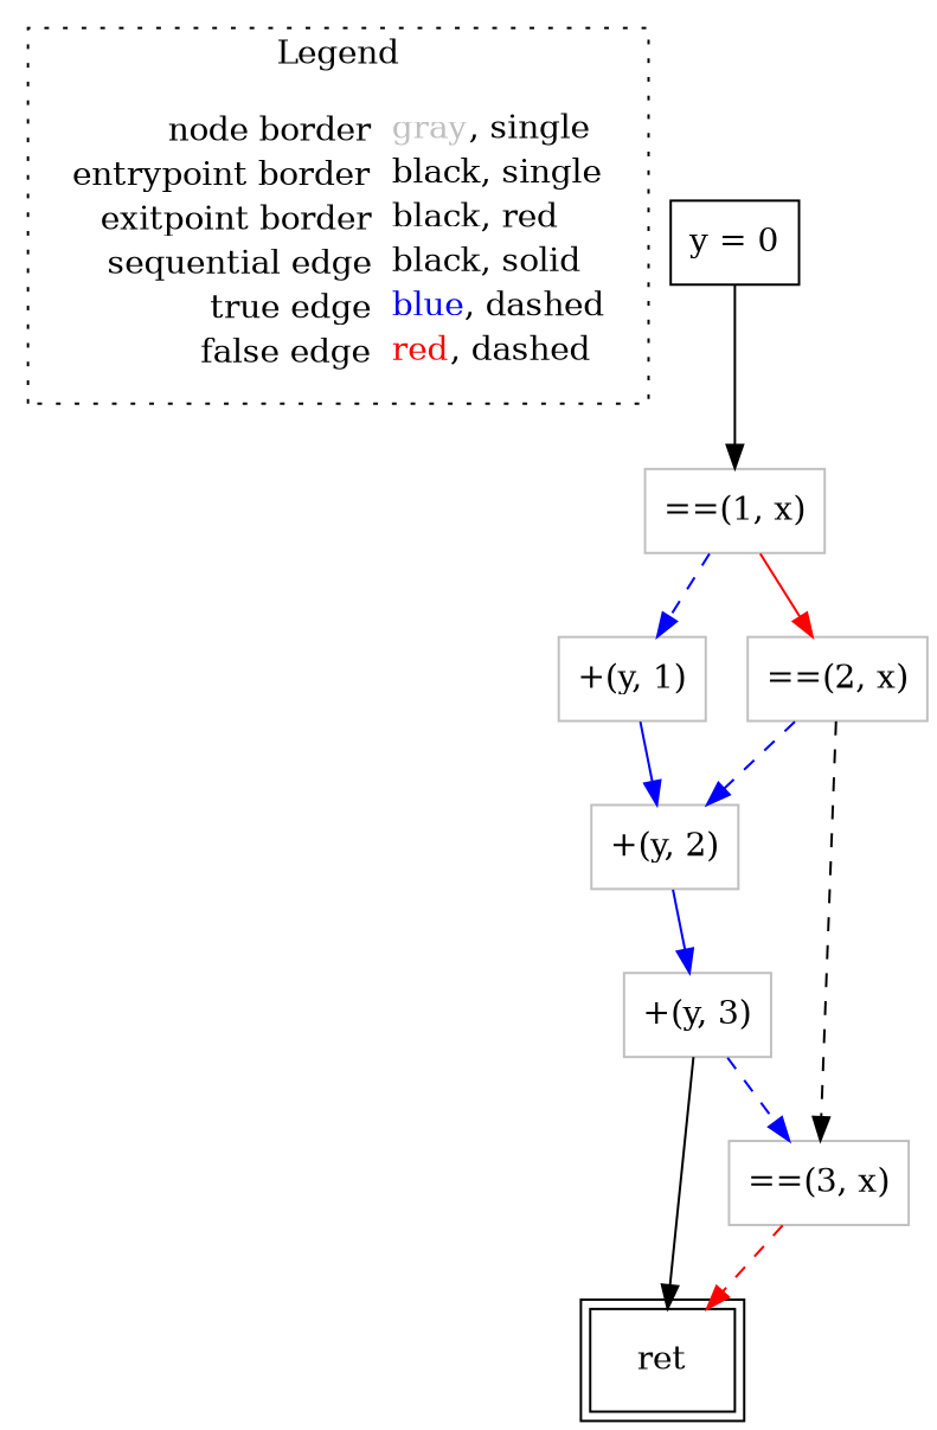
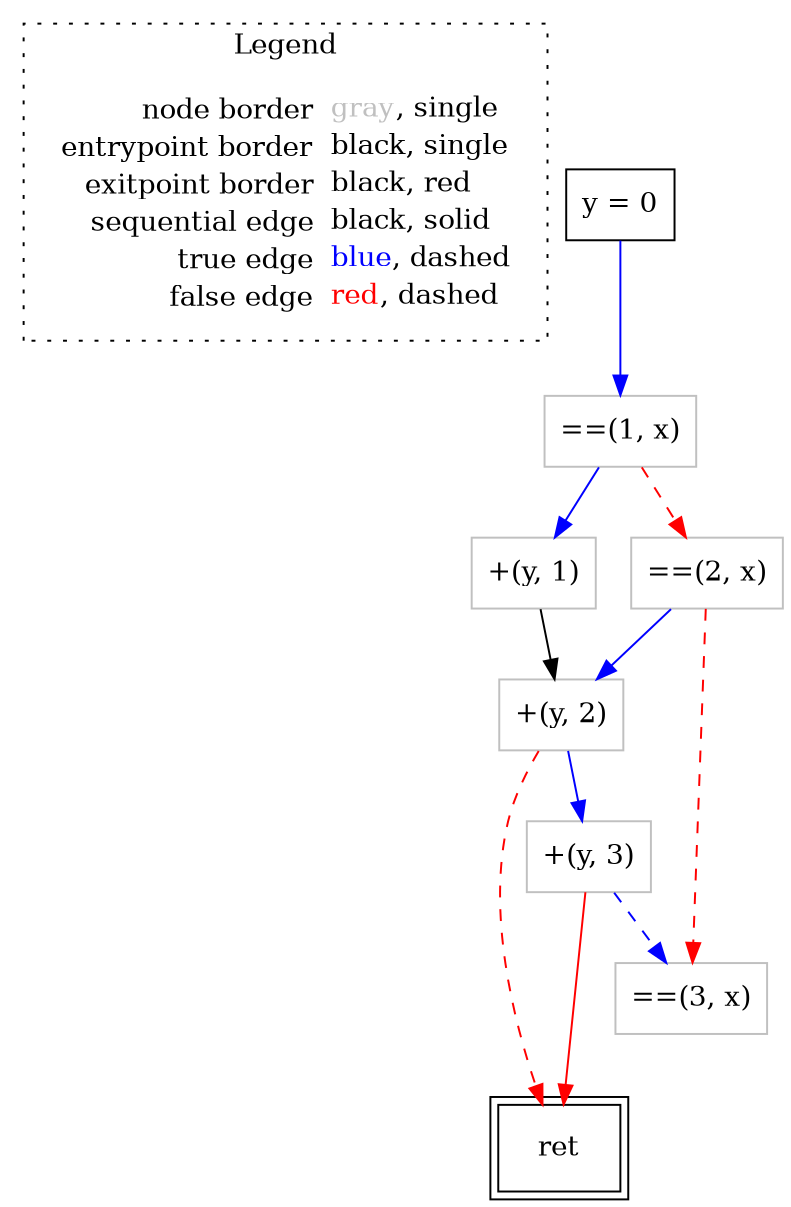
  digraph {
    node [shape=rect color=gray]
    edge [color=blue style=dashed]
    n1 [label=<<table border="0" cellpadding="2" cellspacing="0" cellborder="0"><tr><td align="right">node border&nbsp;</td><td align="left"><font color="gray">gray</font>, single</td></tr><tr><td align="right">entrypoint border&nbsp;</td><td align="left"><font color="black">black</font>, single</td></tr><tr><td align="right">exitpoint border&nbsp;</td><td align="left"><font color="black">black</font>, red</td></tr><tr><td align="right">sequential edge&nbsp;</td><td align="left"><font color="black">black</font>, solid</td></tr><tr><td align="right">true edge&nbsp;</td><td align="left"><font color="blue">blue</font>, dashed</td></tr><tr><td align="right">false edge&nbsp;</td><td align="left"><font color="red">red</font>, dashed</td></tr></table>> shape=plaintext color=""]
    n2 [color=black label=<y = 0>]
    n3 [label=<==(1, x)>]
    n4 [label=<+(y, 1)>]
    n5 [label=<==(2, x)>]
    n6 [color=black label=<ret> peripheries=2]
    n7 [label=<+(y, 2)>]
    n8 [label=<+(y, 3)>]
    n9 [label=<==(3, x)>]
    subgraph cluster_1 {
      label=Legend
      style=dotted
      n1
    }
-   n2 -> n3 [color=black style=""]
-   n3 -> n4
-   n3 -> n5 [color=red style=solid]
-   n4 -> n7 [style=""]
-   n5 -> n7
-   n5 -> n9 [color=black]
+   n2 -> n3 [style=""]
+   n3 -> n4 [style=solid]
+   n3 -> n5 [color=red]
+   n4 -> n7 [color=black style=""]
+   n5 -> n7 [style=solid]
+   n5 -> n9 [color=red]
    n7 -> n8 [style=""]
-   n8 -> n6 [color=black style=""]
+   n8 -> n6 [color=red style=""]
    n8 -> n9
-   n9 -> n6 [color=red]
+   n7 -> n6 [color=red]
  }
